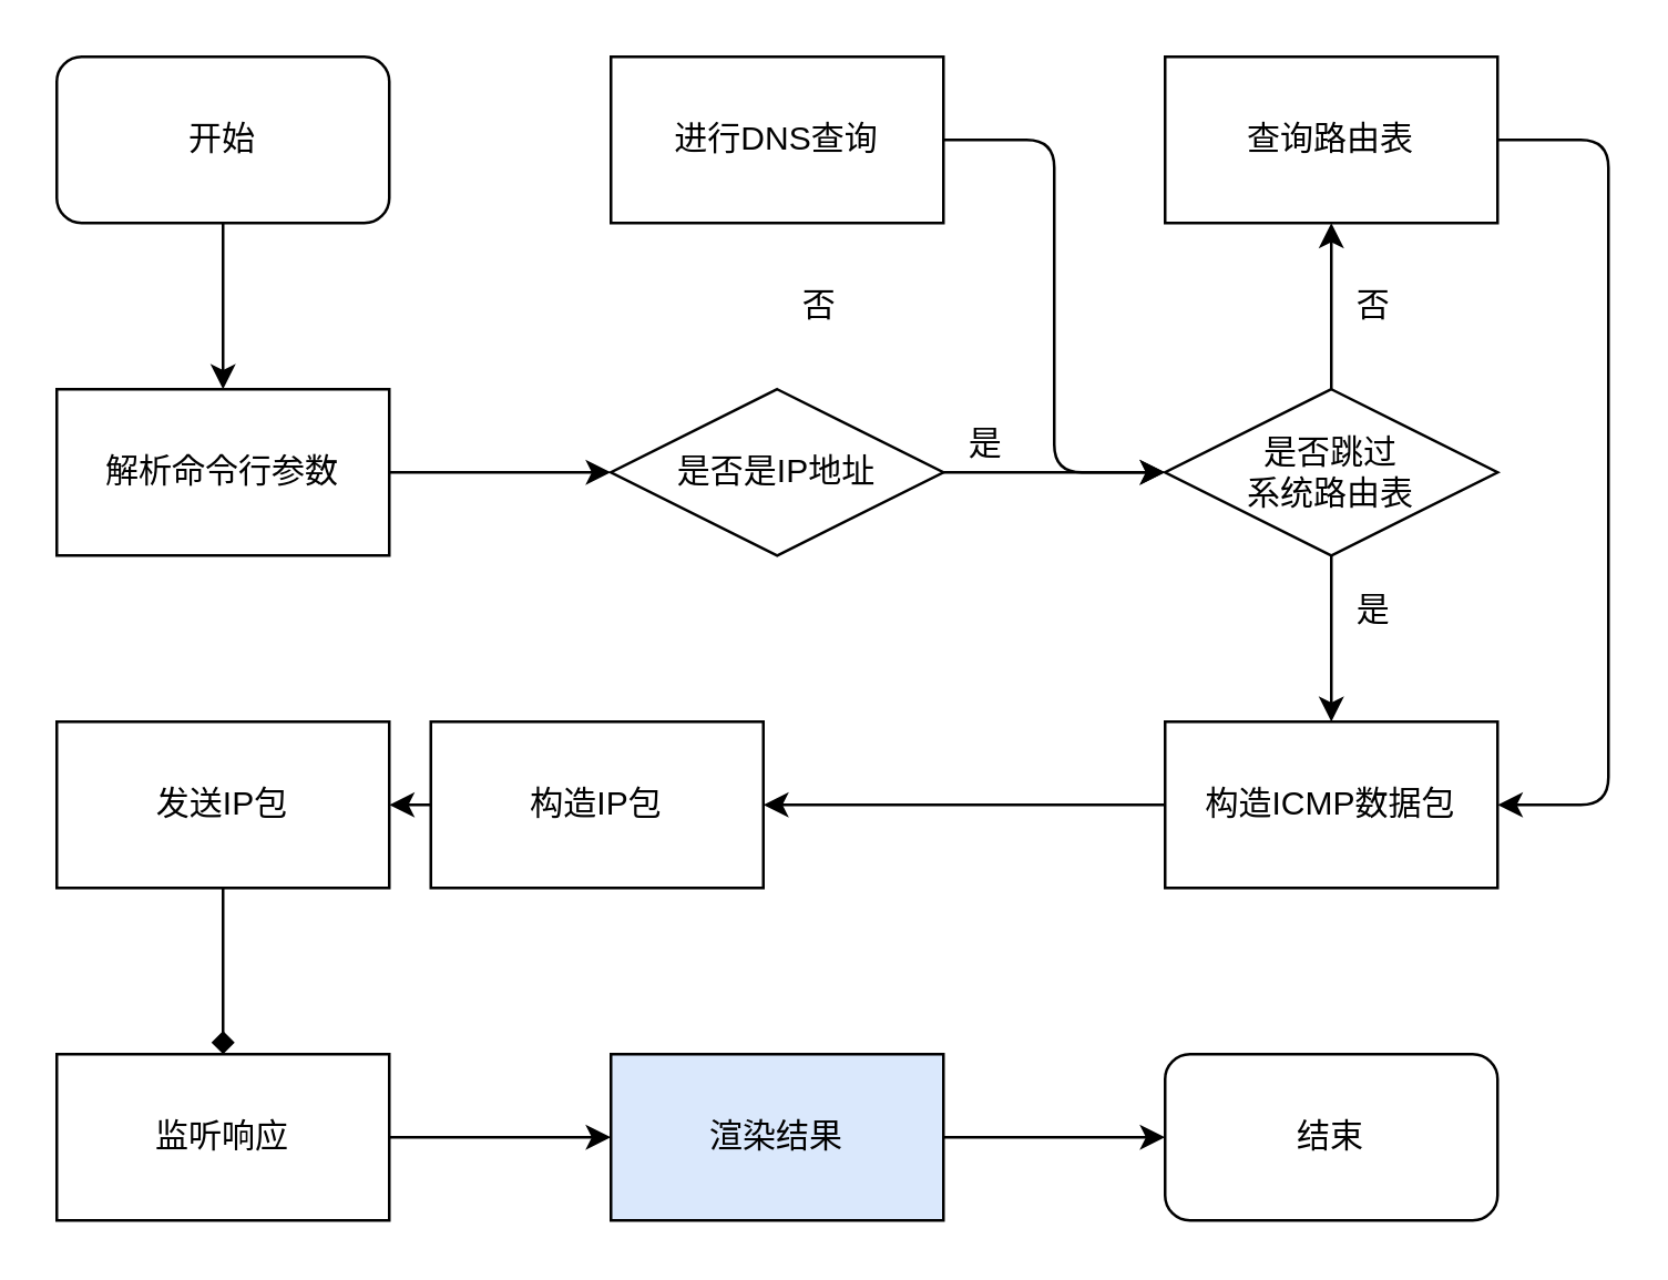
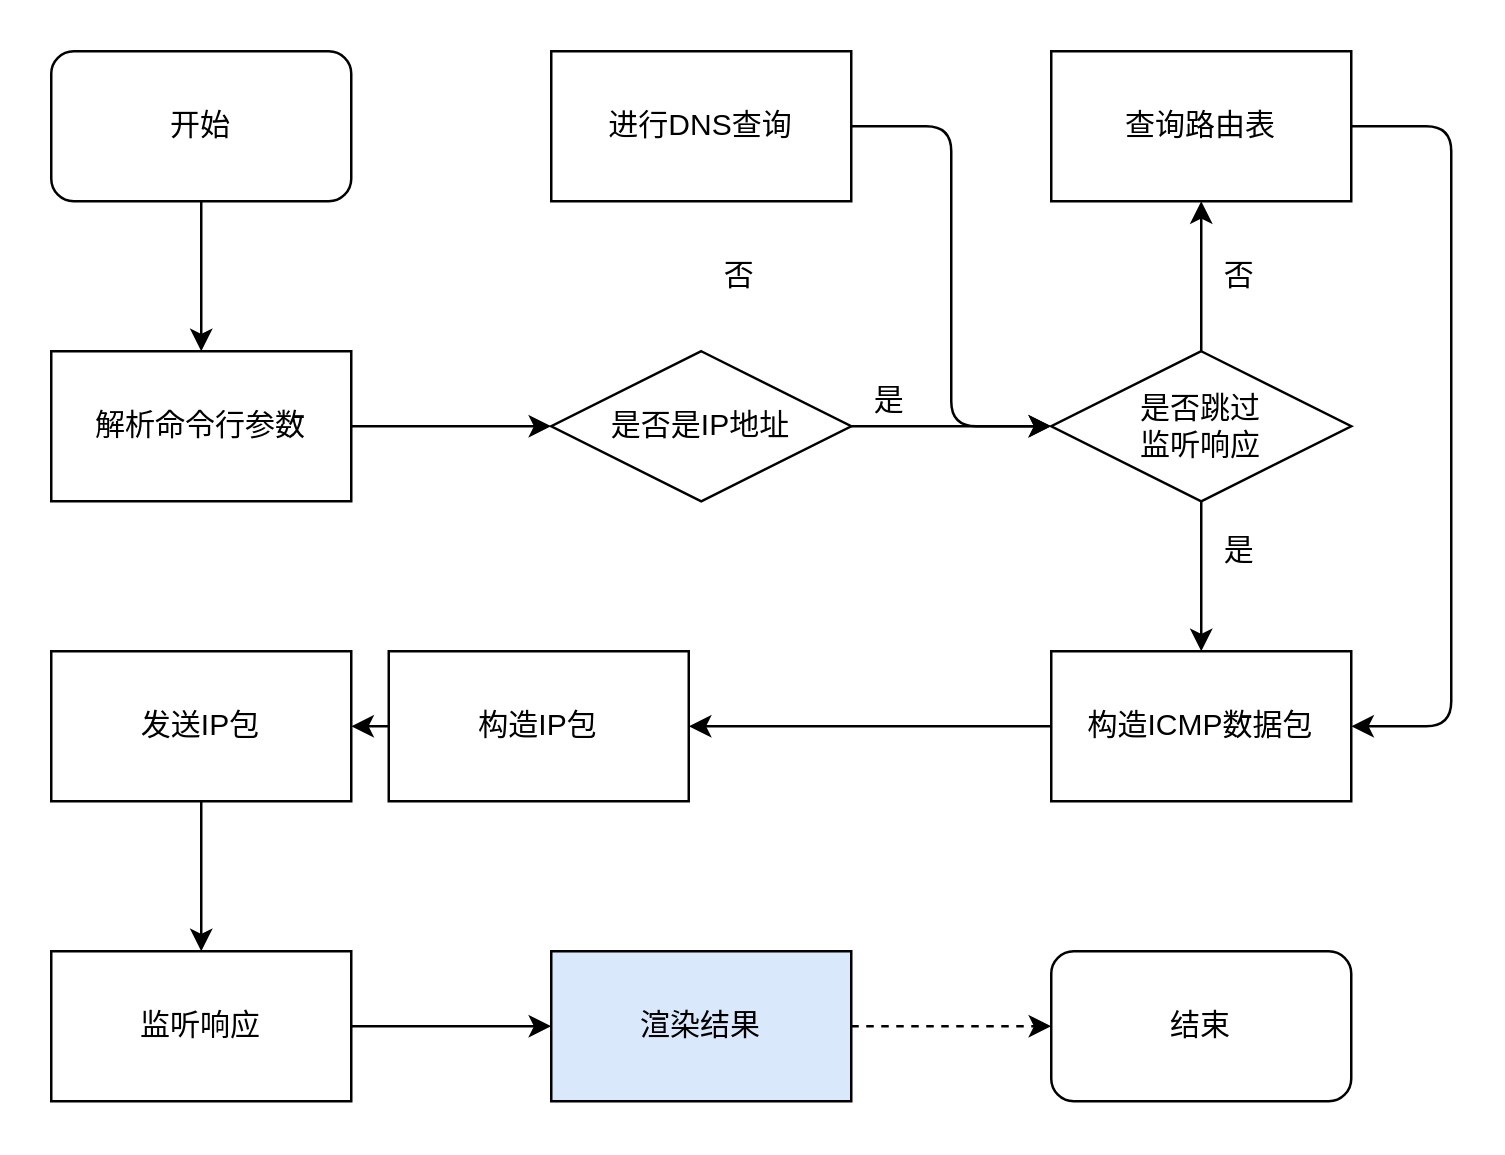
  <mxCell id="0" />
  <mxCell id="1" parent="0" />
  <mxCell id="2" style="edgeStyle=none;html=1;exitX=1;exitY=0.5;exitDx=0;exitDy=0;entryX=0;entryY=0.5;entryDx=0;entryDy=0;" parent="1" source="3" target="5" edge="1"><mxGeometry relative="1" as="geometry" /></mxCell>
  <mxCell id="3" value="解析命令行参数" style="rounded=0;whiteSpace=wrap;html=1;" parent="1" vertex="1"><mxGeometry x="20" y="140" width="120" height="60" as="geometry" /></mxCell>
  <mxCell id="4" style="edgeStyle=elbowEdgeStyle;elbow=vertical;html=1;" parent="1" source="5" target="8" edge="1"><mxGeometry relative="1" as="geometry" /></mxCell>
  <mxCell id="5" value="是否是IP地址" style="rhombus;whiteSpace=wrap;html=1;" parent="1" vertex="1"><mxGeometry x="220" y="140" width="120" height="60" as="geometry" /></mxCell>
  <mxCell id="6" style="edgeStyle=orthogonalEdgeStyle;rounded=0;html=1;" parent="1" source="8" target="12" edge="1"><mxGeometry relative="1" as="geometry" /></mxCell>
  <mxCell id="7" style="edgeStyle=elbowEdgeStyle;elbow=vertical;html=1;" parent="1" source="8" target="16" edge="1"><mxGeometry relative="1" as="geometry" /></mxCell>
- <mxCell id="8" value="是否跳过&lt;br&gt;系统路由表" style="rhombus;whiteSpace=wrap;html=1;" parent="1" vertex="1"><mxGeometry x="420" y="140" width="120" height="60" as="geometry" /></mxCell>
+ <mxCell id="8" value="是否跳过&lt;br&gt;监听响应" style="rhombus;whiteSpace=wrap;html=1;" parent="1" vertex="1"><mxGeometry x="420" y="140" width="120" height="60" as="geometry" /></mxCell>
  <mxCell id="9" style="edgeStyle=elbowEdgeStyle;html=1;rounded=1;exitX=1;exitY=0.5;exitDx=0;exitDy=0;" parent="1" source="10" target="8" edge="1"><mxGeometry relative="1" as="geometry"><mxPoint x="80" y="380" as="targetPoint" /></mxGeometry></mxCell>
  <mxCell id="10" value="进行DNS查询" style="rounded=0;whiteSpace=wrap;html=1;" parent="1" vertex="1"><mxGeometry x="220" y="20" width="120" height="60" as="geometry" /></mxCell>
  <mxCell id="11" style="edgeStyle=orthogonalEdgeStyle;rounded=1;html=1;" parent="1" source="12" target="16" edge="1"><mxGeometry relative="1" as="geometry"><Array as="points"><mxPoint x="580" y="50" /><mxPoint x="580" y="290" /></Array></mxGeometry></mxCell>
  <mxCell id="12" value="查询路由表" style="rounded=0;whiteSpace=wrap;html=1;" parent="1" vertex="1"><mxGeometry x="420" y="20" width="120" height="60" as="geometry" /></mxCell>
  <mxCell id="13" value="否" style="text;html=1;align=center;verticalAlign=middle;resizable=0;points=[];autosize=1;strokeColor=none;fillColor=none;" parent="1" vertex="1"><mxGeometry x="480" y="100" width="30" height="20" as="geometry" /></mxCell>
  <mxCell id="14" value="是" style="text;html=1;align=center;verticalAlign=middle;resizable=0;points=[];autosize=1;strokeColor=none;fillColor=none;" parent="1" vertex="1"><mxGeometry x="340" y="150" width="30" height="20" as="geometry" /></mxCell>
  <mxCell id="15" style="edgeStyle=elbowEdgeStyle;elbow=vertical;html=1;" parent="1" source="16" target="18" edge="1"><mxGeometry relative="1" as="geometry" /></mxCell>
  <mxCell id="16" value="构造ICMP数据包" style="rounded=0;whiteSpace=wrap;html=1;" parent="1" vertex="1"><mxGeometry x="420" y="260" width="120" height="60" as="geometry" /></mxCell>
  <mxCell id="17" style="edgeStyle=elbowEdgeStyle;elbow=vertical;html=1;" parent="1" source="18" target="20" edge="1"><mxGeometry relative="1" as="geometry" /></mxCell>
  <mxCell id="18" value="构造IP包" style="rounded=0;whiteSpace=wrap;html=1;" parent="1" vertex="1"><mxGeometry x="155" y="260" width="120" height="60" as="geometry" /></mxCell>
- <mxCell id="19" style="edgeStyle=elbowEdgeStyle;elbow=vertical;html=1;endArrow=diamond;" parent="1" source="20" target="23" edge="1"><mxGeometry relative="1" as="geometry" /></mxCell>
+ <mxCell id="19" style="edgeStyle=elbowEdgeStyle;elbow=vertical;html=1;" parent="1" source="20" target="23" edge="1"><mxGeometry relative="1" as="geometry" /></mxCell>
  <mxCell id="20" value="发送IP包" style="rounded=0;whiteSpace=wrap;html=1;" parent="1" vertex="1"><mxGeometry x="20" y="260" width="120" height="60" as="geometry" /></mxCell>
  <mxCell id="21" value="否" style="text;html=1;align=center;verticalAlign=middle;resizable=0;points=[];autosize=1;strokeColor=none;fillColor=none;" parent="1" vertex="1"><mxGeometry x="280" y="100" width="30" height="20" as="geometry" /></mxCell>
  <mxCell id="22" style="edgeStyle=elbowEdgeStyle;elbow=vertical;html=1;" parent="1" source="23" target="26" edge="1"><mxGeometry relative="1" as="geometry" /></mxCell>
  <mxCell id="23" value="监听响应" style="rounded=0;whiteSpace=wrap;html=1;" parent="1" vertex="1"><mxGeometry x="20" y="380" width="120" height="60" as="geometry" /></mxCell>
  <mxCell id="24" value="是" style="text;html=1;align=center;verticalAlign=middle;resizable=0;points=[];autosize=1;strokeColor=none;fillColor=none;" parent="1" vertex="1"><mxGeometry x="480" y="210" width="30" height="20" as="geometry" /></mxCell>
- <mxCell id="25" value="" style="edgeStyle=orthogonalEdgeStyle;rounded=1;html=1;" parent="1" source="26" target="29" edge="1"><mxGeometry relative="1" as="geometry" /></mxCell>
+ <mxCell id="25" value="" style="edgeStyle=orthogonalEdgeStyle;rounded=1;html=1;dashed=1;" parent="1" source="26" target="29" edge="1"><mxGeometry relative="1" as="geometry" /></mxCell>
  <mxCell id="26" value="渲染结果" style="rounded=0;whiteSpace=wrap;html=1;fillColor=#dae8fc;" parent="1" vertex="1"><mxGeometry x="220" y="380" width="120" height="60" as="geometry" /></mxCell>
  <mxCell id="27" value="" style="edgeStyle=orthogonalEdgeStyle;rounded=1;html=1;" parent="1" source="28" target="3" edge="1"><mxGeometry relative="1" as="geometry" /></mxCell>
  <mxCell id="28" value="开始" style="rounded=1;whiteSpace=wrap;html=1;" parent="1" vertex="1"><mxGeometry x="20" y="20" width="120" height="60" as="geometry" /></mxCell>
  <mxCell id="29" value="结束" style="rounded=1;whiteSpace=wrap;html=1;" parent="1" vertex="1"><mxGeometry x="420" y="380" width="120" height="60" as="geometry" /></mxCell>
